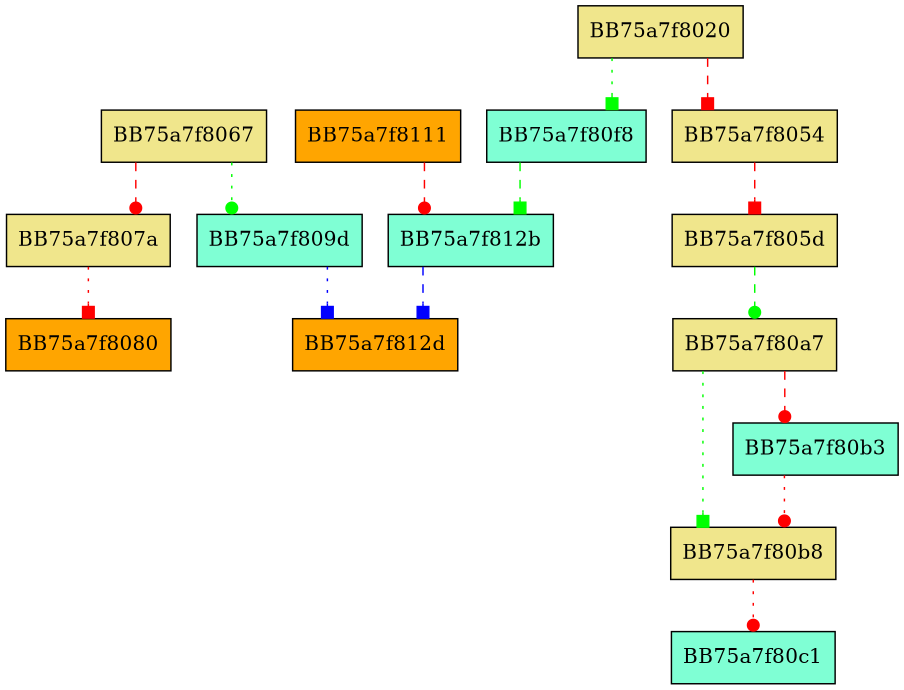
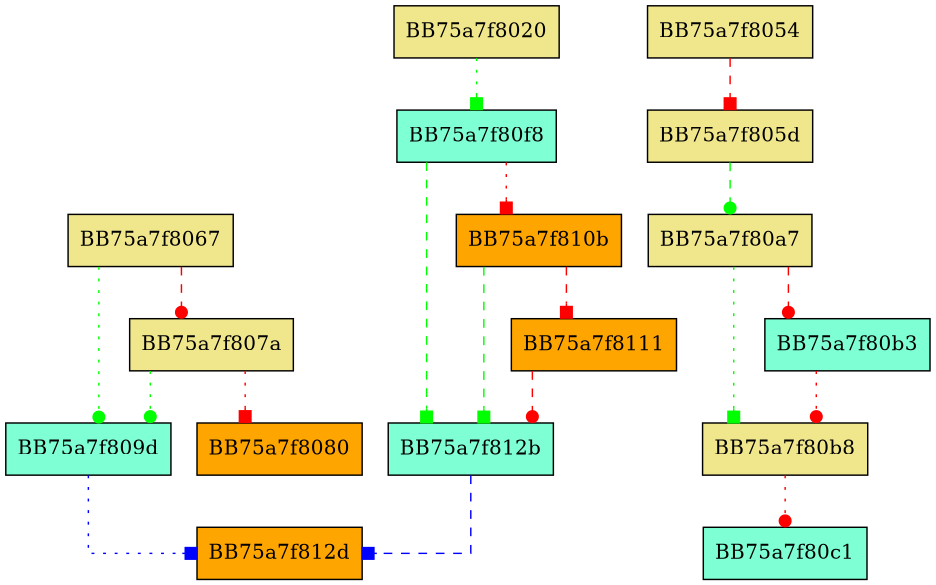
  digraph {
    splines=ortho
    node [fillcolor=khaki shape=box style=filled]
    edge [arrowhead=box color=red style=dashed]
    BB75a7f80f8 [fillcolor=aquamarine]
    BB75a7f8020
    BB75a7f8054
    BB75a7f812b [fillcolor=aquamarine]
+   BB75a7f810b [fillcolor=orange]
    BB75a7f805d
    BB75a7f812d [fillcolor=orange]
    BB75a7f8111 [fillcolor=orange]
    BB75a7f80a7
    BB75a7f80b8
    BB75a7f80b3 [fillcolor=aquamarine]
    BB75a7f809d [fillcolor=aquamarine]
    BB75a7f8067
    BB75a7f807a
    BB75a7f80c1 [fillcolor=aquamarine]
    BB75a7f8080 [fillcolor=orange]
    BB75a7f80f8 -> BB75a7f812b [color=green]
+   BB75a7f80f8 -> BB75a7f810b [style=dotted]
    BB75a7f8020 -> BB75a7f80f8 [color=green style=dotted]
-   BB75a7f8020 -> BB75a7f8054
    BB75a7f8054 -> BB75a7f805d
    BB75a7f812b -> BB75a7f812d [color=blue]
+   BB75a7f810b -> BB75a7f812b [color=green]
+   BB75a7f810b -> BB75a7f8111
    BB75a7f805d -> BB75a7f80a7 [arrowhead=dot color=green]
    BB75a7f8111 -> BB75a7f812b [arrowhead=dot]
    BB75a7f80a7 -> BB75a7f80b8 [color=green style=dotted]
    BB75a7f80a7 -> BB75a7f80b3 [arrowhead=dot]
    BB75a7f80b8 -> BB75a7f80c1 [arrowhead=dot style=dotted]
    BB75a7f80b3 -> BB75a7f80b8 [arrowhead=dot style=dotted]
    BB75a7f809d -> BB75a7f812d [color=blue style=dotted]
    BB75a7f8067 -> BB75a7f809d [arrowhead=dot color=green style=dotted]
    BB75a7f8067 -> BB75a7f807a [arrowhead=dot]
+   BB75a7f807a -> BB75a7f809d [arrowhead=dot color=green style=dotted]
    BB75a7f807a -> BB75a7f8080 [style=dotted]
  }
